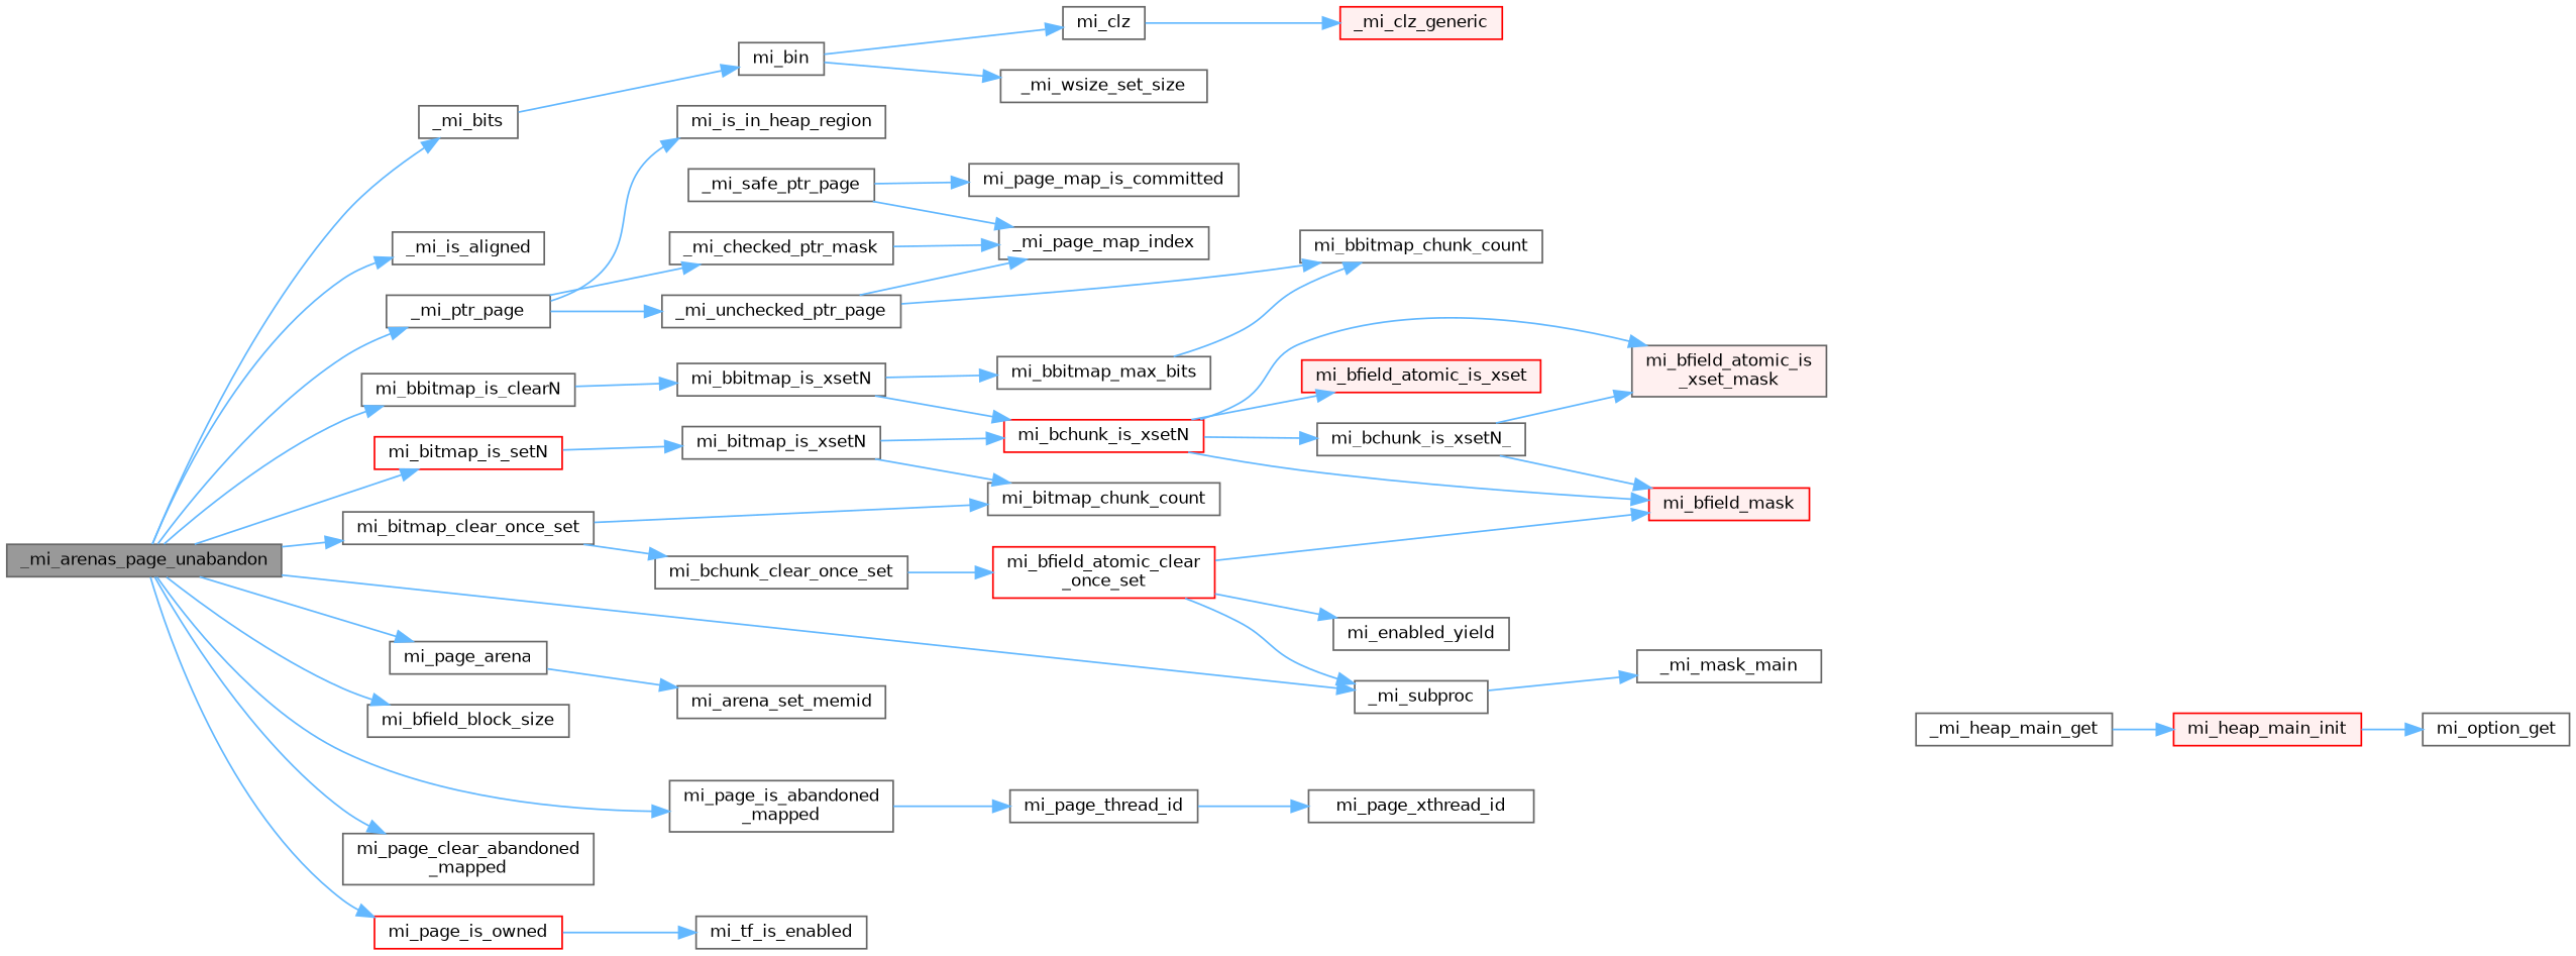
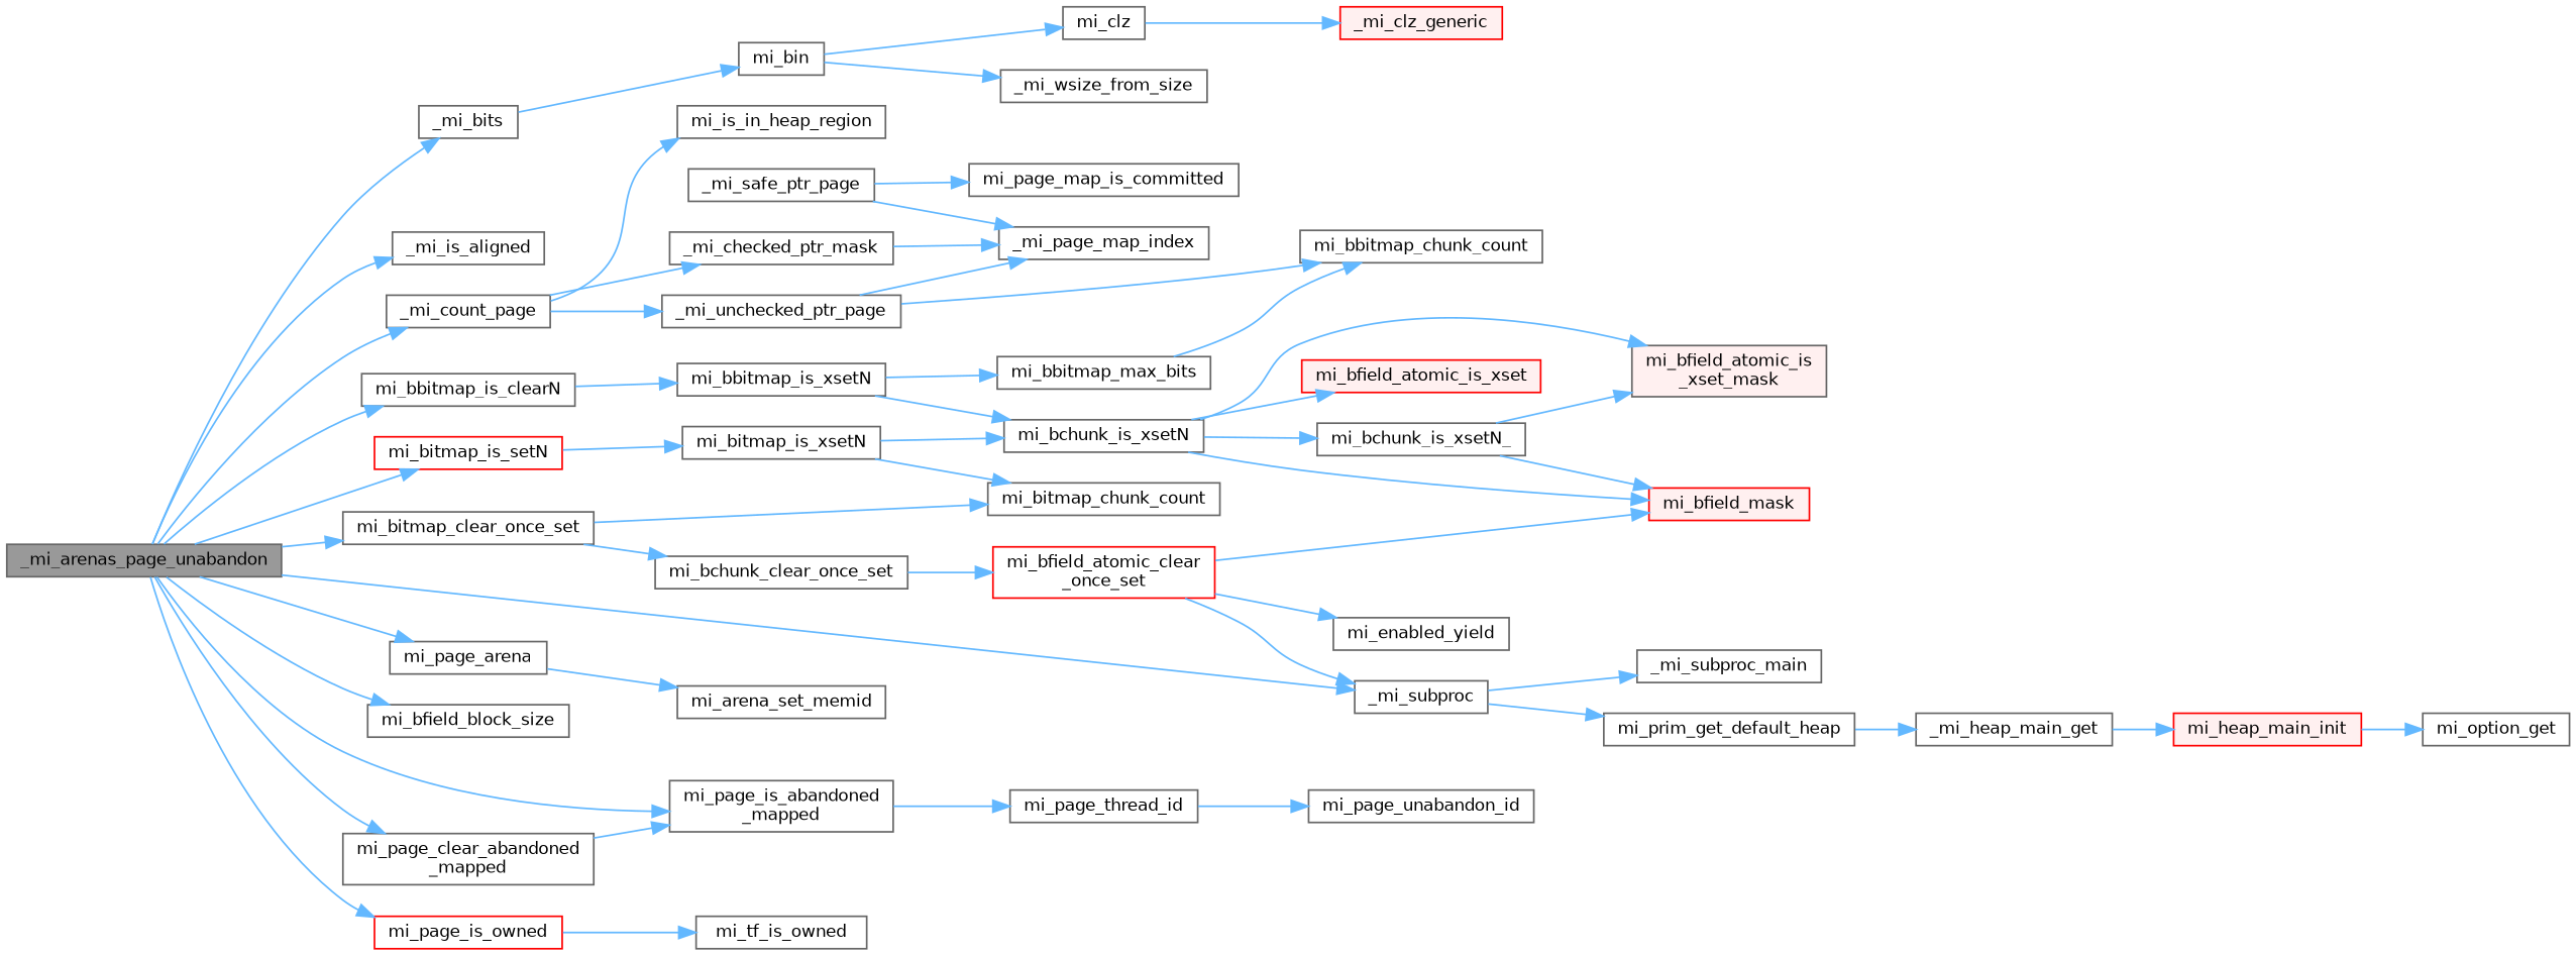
  digraph {
    rankdir=LR
    node [color=grey40 fillcolor=white fontname=Helvetica fontsize=10 shape=box style=filled]
    edge [color=steelblue1 fontname=Helvetica fontsize=10 labelfontname=Helvetica labelfontsize=10 style=solid]
    n1 [color=gray40 fillcolor=grey60 fontcolor=black height=0.2 label=_mi_arenas_page_unabandon width=0.4]
    n2 [height=0.2 label=_mi_bits width=0.4]
    n3 [height=0.2 label=_mi_is_aligned width=0.4]
-   n4 [height=0.2 label=_mi_ptr_page width=0.4]
+   n4 [height=0.2 label=_mi_count_page width=0.4]
    n5 [height=0.2 label=_mi_subproc width=0.4]
    n6 [height=0.2 label=mi_bbitmap_is_clearN width=0.4]
    n7 [height=0.2 label=mi_bitmap_clear_once_set width=0.4]
    n8 [color=red height=0.2 label=mi_bitmap_is_setN width=0.4]
    n9 [height=0.2 label=mi_page_arena width=0.4]
    n10 [height=0.2 label=mi_bfield_block_size width=0.4]
    n11 [height=0.2 label="mi_page_clear_abandoned\l_mapped" width=0.4]
    n12 [height=0.2 label="mi_page_is_abandoned\l_mapped" width=0.4]
    n13 [color=red height=0.2 label=mi_page_is_owned width=0.4]
    n14 [height=0.2 label=mi_bin width=0.4]
    n15 [height=0.2 label=_mi_checked_ptr_mask width=0.4]
    n16 [height=0.2 label=_mi_unchecked_ptr_page width=0.4]
    n17 [height=0.2 label=mi_is_in_heap_region width=0.4]
-   n18 [height=0.2 label=_mi_mask_main width=0.4]
+   n18 [height=0.2 label=_mi_subproc_main width=0.4]
+   n19 [height=0.2 label=mi_prim_get_default_heap width=0.4]
    n20 [height=0.2 label=mi_bbitmap_is_xsetN width=0.4]
    n21 [height=0.2 label=mi_bchunk_clear_once_set width=0.4]
    n22 [height=0.2 label=mi_bitmap_chunk_count width=0.4]
    n23 [height=0.2 label=mi_bitmap_is_xsetN width=0.4]
    n24 [height=0.2 label=mi_arena_set_memid width=0.4]
    n25 [height=0.2 label=mi_page_thread_id width=0.4]
-   n26 [height=0.2 label=mi_tf_is_enabled width=0.4]
-   n27 [height=0.2 label=_mi_wsize_set_size width=0.4]
+   n26 [height=0.2 label=mi_tf_is_owned width=0.4]
+   n27 [height=0.2 label=_mi_wsize_from_size width=0.4]
    n28 [height=0.2 label=mi_clz width=0.4]
    n29 [color=red fillcolor="#FFF0F0" height=0.2 label=_mi_clz_generic width=0.4]
    n30 [height=0.2 label=_mi_page_map_index width=0.4]
    n31 [height=0.2 label=mi_bbitmap_chunk_count width=0.4]
    n32 [height=0.2 label=_mi_safe_ptr_page width=0.4]
    n33 [height=0.2 label=mi_page_map_is_committed width=0.4]
    n34 [height=0.2 label=_mi_heap_main_get width=0.4]
    n35 [color=red fillcolor="#FFF0F0" height=0.2 label=mi_heap_main_init width=0.4]
    n36 [height=0.2 label=mi_option_get width=0.4]
    n37 [height=0.2 label=mi_bbitmap_max_bits width=0.4]
-   n38 [color=red height=0.2 label=mi_bchunk_is_xsetN width=0.4]
+   n38 [height=0.2 label=mi_bchunk_is_xsetN width=0.4]
    n39 [height=0.2 label=mi_bchunk_is_xsetN_ width=0.4]
    n40 [fillcolor="#FFF0F0" height=0.2 label="mi_bfield_atomic_is\l_xset_mask" width=0.4]
    n41 [color=red fillcolor="#FFF0F0" height=0.2 label=mi_bfield_mask width=0.4]
    n42 [color=red fillcolor="#FFF0F0" height=0.2 label=mi_bfield_atomic_is_xset width=0.4]
    n43 [color=red height=0.2 label="mi_bfield_atomic_clear\l_once_set" width=0.4]
    n44 [height=0.2 label=mi_enabled_yield width=0.4]
-   n45 [height=0.2 label=mi_page_xthread_id width=0.4]
+   n45 [height=0.2 label=mi_page_unabandon_id width=0.4]
    n1 -> n2
    n1 -> n3
    n1 -> n4
    n1 -> n5
    n1 -> n6
    n1 -> n7
    n1 -> n8
    n1 -> n9
    n1 -> n10
    n1 -> n11
    n1 -> n12
    n1 -> n13
    n2 -> n14
    n4 -> n15
    n4 -> n16
    n4 -> n17
    n5 -> n18
+   n5 -> n19
    n6 -> n20
    n7 -> n21
    n7 -> n22
    n8 -> n23
    n9 -> n24
+   n11 -> n12
    n12 -> n25
    n13 -> n26
    n14 -> n27
    n14 -> n28
    n15 -> n30
    n16 -> n30
    n16 -> n31
+   n19 -> n34
    n20 -> n37
    n20 -> n38
    n21 -> n43
    n23 -> n22
    n23 -> n38
    n25 -> n45
    n28 -> n29
    n32 -> n30
    n32 -> n33
    n34 -> n35
    n35 -> n36
    n37 -> n31
    n38 -> n39
    n38 -> n40
    n38 -> n41
    n38 -> n42
    n39 -> n40
    n39 -> n41
    n43 -> n5
    n43 -> n41
    n43 -> n44
  }
